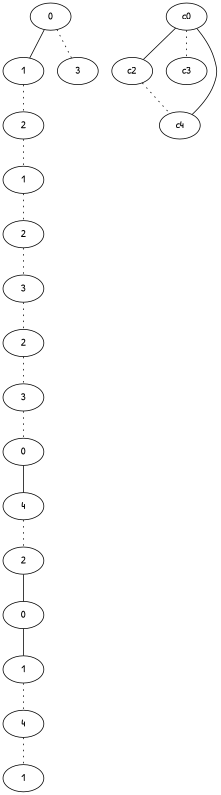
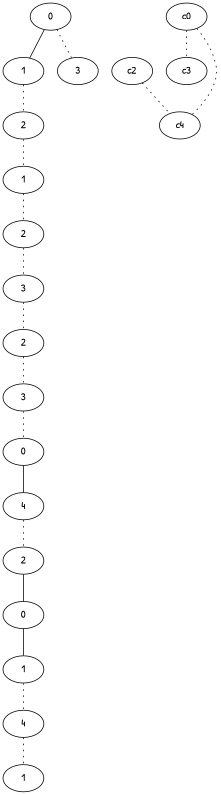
  graph {
    fontname="Patrick Hand"
    node [fontname="Patrick Hand"]
    edge [fontname="Patrick Hand" style=dotted]
    n1 [label=0]
    n2 [label=1]
    n3 [label=3]
    n4 [label=2]
    n5 [label=1]
    n6 [label=2]
    n7 [label=3]
    n8 [label=2]
    n9 [label=3]
    n10 [label=0]
    n11 [label=4]
    n12 [label=2]
    n13 [label=0]
    n14 [label=1]
    n15 [label=4]
    n16 [label=1]
    c0
    c2
    c3
    c4
    n1 -- n2 [style=""]
    n1 -- n3
    n2 -- n4
    n4 -- n5
    n5 -- n6
    n6 -- n7
    n7 -- n8
    n8 -- n9
    n9 -- n10
    n10 -- n11 [style=""]
    n11 -- n12
    n12 -- n13 [style=""]
    n13 -- n14 [style=""]
    n14 -- n15
    n15 -- n16
-   c0 -- c2 [style=""]
    c0 -- c3
-   c0 -- c4 [style=""]
+   c0 -- c4
    c2 -- c4
  }
